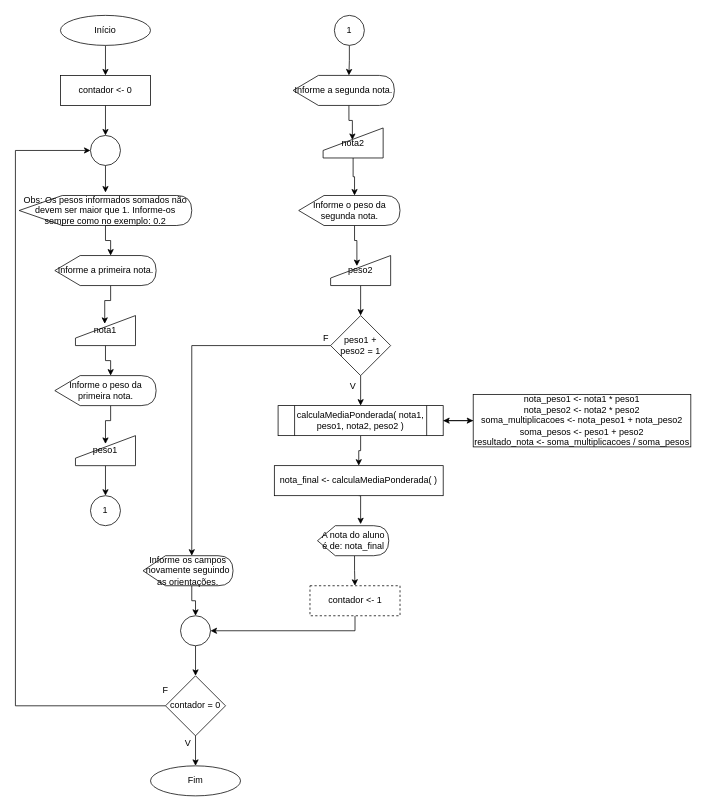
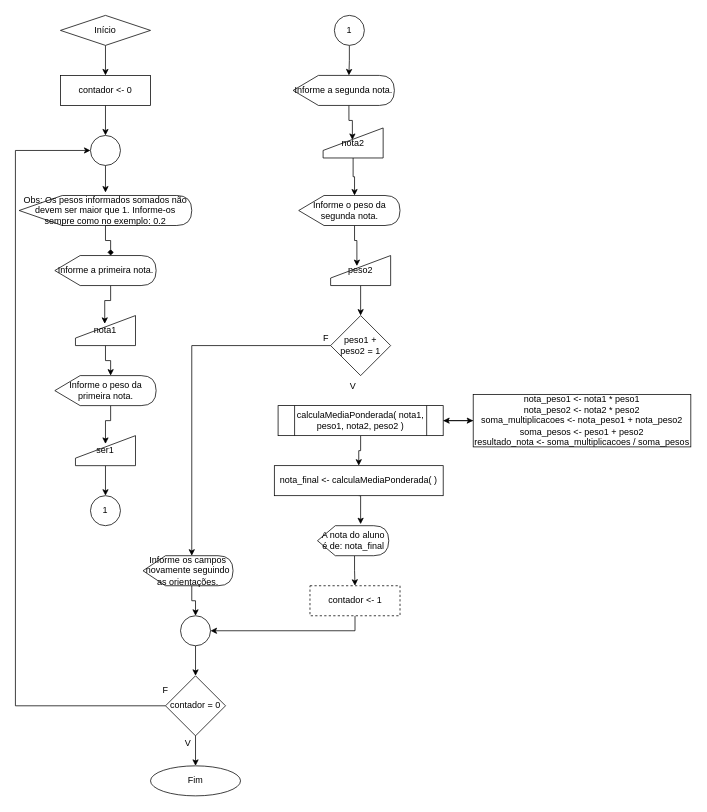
  <mxCell id="0" />
  <mxCell id="1" parent="0" />
  <mxCell id="2" style="edgeStyle=orthogonalEdgeStyle;rounded=0;orthogonalLoop=1;jettySize=auto;html=1;exitX=0.5;exitY=1;exitDx=0;exitDy=0;entryX=0.5;entryY=0;entryDx=0;entryDy=0;" edge="1" parent="1" source="3" target="5"><mxGeometry relative="1" as="geometry" /></mxCell>
- <mxCell id="3" value="Início" style="ellipse;whiteSpace=wrap;html=1;" vertex="1" parent="1"><mxGeometry x="80" y="20" width="120" height="40" as="geometry" /></mxCell>
+ <mxCell id="3" value="Início" style="rhombus;whiteSpace=wrap;html=1;" vertex="1" parent="1"><mxGeometry x="80" y="20" width="120" height="40" as="geometry" /></mxCell>
  <mxCell id="4" style="edgeStyle=orthogonalEdgeStyle;rounded=0;orthogonalLoop=1;jettySize=auto;html=1;exitX=0.5;exitY=1;exitDx=0;exitDy=0;entryX=0.5;entryY=0;entryDx=0;entryDy=0;" edge="1" parent="1" source="5" target="45"><mxGeometry relative="1" as="geometry" /></mxCell>
  <mxCell id="5" value="contador &amp;lt;- 0" style="rounded=0;whiteSpace=wrap;html=1;" vertex="1" parent="1"><mxGeometry x="80" y="100" width="120" height="40" as="geometry" /></mxCell>
- <mxCell id="6" style="edgeStyle=orthogonalEdgeStyle;rounded=0;orthogonalLoop=1;jettySize=auto;html=1;exitX=0;exitY=0;exitDx=133.75;exitDy=40;exitPerimeter=0;entryX=0;entryY=0;entryDx=74.375;entryDy=0;entryPerimeter=0;" edge="1" parent="1" source="7" target="9"><mxGeometry relative="1" as="geometry"><Array as="points"><mxPoint x="140" y="300" /><mxPoint x="140" y="320" /><mxPoint x="147" y="320" /></Array></mxGeometry></mxCell>
+ <mxCell id="6" style="edgeStyle=orthogonalEdgeStyle;rounded=0;orthogonalLoop=1;jettySize=auto;html=1;exitX=0;exitY=0;exitDx=133.75;exitDy=40;exitPerimeter=0;entryX=0;entryY=0;entryDx=74.375;entryDy=0;entryPerimeter=0;endArrow=diamond;" edge="1" parent="1" source="7" target="9"><mxGeometry relative="1" as="geometry"><Array as="points"><mxPoint x="140" y="300" /><mxPoint x="140" y="320" /><mxPoint x="147" y="320" /></Array></mxGeometry></mxCell>
  <mxCell id="7" value="Obs: Os pesos informados somados não devem ser maior que 1. Informe-os sempre como no exemplo: 0.2" style="shape=display;whiteSpace=wrap;html=1;" vertex="1" parent="1"><mxGeometry x="25" y="260" width="230" height="40" as="geometry" /></mxCell>
  <mxCell id="8" style="edgeStyle=orthogonalEdgeStyle;rounded=0;orthogonalLoop=1;jettySize=auto;html=1;exitX=0;exitY=0;exitDx=74.375;exitDy=40;exitPerimeter=0;entryX=0.488;entryY=0.275;entryDx=0;entryDy=0;entryPerimeter=0;" edge="1" parent="1" source="9" target="11"><mxGeometry relative="1" as="geometry" /></mxCell>
  <mxCell id="9" value="Informe a primeira nota." style="shape=display;whiteSpace=wrap;html=1;" vertex="1" parent="1"><mxGeometry x="72.5" y="340" width="135" height="40" as="geometry" /></mxCell>
  <mxCell id="10" style="edgeStyle=orthogonalEdgeStyle;rounded=0;orthogonalLoop=1;jettySize=auto;html=1;exitX=0.5;exitY=1;exitDx=0;exitDy=0;entryX=0;entryY=0;entryDx=74.375;entryDy=0;entryPerimeter=0;" edge="1" parent="1" source="11" target="13"><mxGeometry relative="1" as="geometry" /></mxCell>
  <mxCell id="11" value="nota1" style="shape=manualInput;whiteSpace=wrap;html=1;" vertex="1" parent="1"><mxGeometry x="100" y="420" width="80" height="40" as="geometry" /></mxCell>
  <mxCell id="12" style="edgeStyle=orthogonalEdgeStyle;rounded=0;orthogonalLoop=1;jettySize=auto;html=1;exitX=0;exitY=0;exitDx=74.375;exitDy=40;exitPerimeter=0;entryX=0.5;entryY=0.275;entryDx=0;entryDy=0;entryPerimeter=0;" edge="1" parent="1" source="13" target="15"><mxGeometry relative="1" as="geometry" /></mxCell>
  <mxCell id="13" value="Informe o peso da primeira nota." style="shape=display;whiteSpace=wrap;html=1;" vertex="1" parent="1"><mxGeometry x="72.5" y="500" width="135" height="40" as="geometry" /></mxCell>
  <mxCell id="14" style="edgeStyle=orthogonalEdgeStyle;rounded=0;orthogonalLoop=1;jettySize=auto;html=1;exitX=0.5;exitY=1;exitDx=0;exitDy=0;entryX=0.5;entryY=0;entryDx=0;entryDy=0;" edge="1" parent="1" source="15" target="24"><mxGeometry relative="1" as="geometry" /></mxCell>
- <mxCell id="15" value="peso1" style="shape=manualInput;whiteSpace=wrap;html=1;" vertex="1" parent="1"><mxGeometry x="100" y="580" width="80" height="40" as="geometry" /></mxCell>
+ <mxCell id="15" value="ser1" style="shape=manualInput;whiteSpace=wrap;html=1;" vertex="1" parent="1"><mxGeometry x="100" y="580" width="80" height="40" as="geometry" /></mxCell>
  <mxCell id="16" style="edgeStyle=orthogonalEdgeStyle;rounded=0;orthogonalLoop=1;jettySize=auto;html=1;exitX=0;exitY=0;exitDx=74.375;exitDy=40;exitPerimeter=0;entryX=0.488;entryY=0.4;entryDx=0;entryDy=0;entryPerimeter=0;" edge="1" parent="1" source="17" target="19"><mxGeometry relative="1" as="geometry" /></mxCell>
  <mxCell id="17" value="Informe a segunda nota." style="shape=display;whiteSpace=wrap;html=1;" vertex="1" parent="1"><mxGeometry x="390" y="100" width="135" height="40" as="geometry" /></mxCell>
  <mxCell id="18" style="edgeStyle=orthogonalEdgeStyle;rounded=0;orthogonalLoop=1;jettySize=auto;html=1;exitX=0.5;exitY=1;exitDx=0;exitDy=0;entryX=0;entryY=0;entryDx=74.375;entryDy=0;entryPerimeter=0;" edge="1" parent="1" source="19" target="21"><mxGeometry relative="1" as="geometry" /></mxCell>
  <mxCell id="19" value="nota2" style="shape=manualInput;whiteSpace=wrap;html=1;" vertex="1" parent="1"><mxGeometry x="430" y="170" width="80" height="40" as="geometry" /></mxCell>
  <mxCell id="20" style="edgeStyle=orthogonalEdgeStyle;rounded=0;orthogonalLoop=1;jettySize=auto;html=1;exitX=0;exitY=0;exitDx=74.375;exitDy=40;exitPerimeter=0;entryX=0.438;entryY=0.35;entryDx=0;entryDy=0;entryPerimeter=0;" edge="1" parent="1" source="21" target="23"><mxGeometry relative="1" as="geometry" /></mxCell>
  <mxCell id="21" value="Informe o peso da segunda nota." style="shape=display;whiteSpace=wrap;html=1;" vertex="1" parent="1"><mxGeometry x="397.5" y="260" width="135" height="40" as="geometry" /></mxCell>
  <mxCell id="22" style="edgeStyle=orthogonalEdgeStyle;rounded=0;orthogonalLoop=1;jettySize=auto;html=1;exitX=0.5;exitY=1;exitDx=0;exitDy=0;entryX=0.5;entryY=0;entryDx=0;entryDy=0;" edge="1" parent="1" source="23" target="29"><mxGeometry relative="1" as="geometry" /></mxCell>
  <mxCell id="23" value="peso2" style="shape=manualInput;whiteSpace=wrap;html=1;" vertex="1" parent="1"><mxGeometry x="440" y="340" width="80" height="40" as="geometry" /></mxCell>
  <mxCell id="24" value="1" style="ellipse;whiteSpace=wrap;html=1;aspect=fixed;" vertex="1" parent="1"><mxGeometry x="120" y="660" width="40" height="40" as="geometry" /></mxCell>
  <mxCell id="25" style="edgeStyle=orthogonalEdgeStyle;rounded=0;orthogonalLoop=1;jettySize=auto;html=1;exitX=0.5;exitY=1;exitDx=0;exitDy=0;entryX=0;entryY=0;entryDx=74.375;entryDy=0;entryPerimeter=0;" edge="1" parent="1" source="26" target="17"><mxGeometry relative="1" as="geometry" /></mxCell>
  <mxCell id="26" value="1" style="ellipse;whiteSpace=wrap;html=1;aspect=fixed;" vertex="1" parent="1"><mxGeometry x="445" y="20" width="40" height="40" as="geometry" /></mxCell>
- <mxCell id="27" style="edgeStyle=orthogonalEdgeStyle;rounded=0;orthogonalLoop=1;jettySize=auto;html=1;exitX=0.5;exitY=1;exitDx=0;exitDy=0;entryX=0.5;entryY=0;entryDx=0;entryDy=0;" edge="1" parent="1" source="29" target="32"><mxGeometry relative="1" as="geometry" /></mxCell>
  <mxCell id="28" style="edgeStyle=orthogonalEdgeStyle;rounded=0;orthogonalLoop=1;jettySize=auto;html=1;exitX=0;exitY=0.5;exitDx=0;exitDy=0;entryX=0;entryY=0;entryDx=65;entryDy=0;entryPerimeter=0;" edge="1" parent="1" source="29" target="40"><mxGeometry relative="1" as="geometry" /></mxCell>
  <mxCell id="29" value="peso1 + peso2 = 1" style="rhombus;whiteSpace=wrap;html=1;" vertex="1" parent="1"><mxGeometry x="440" y="420" width="80" height="80" as="geometry" /></mxCell>
  <mxCell id="30" style="edgeStyle=orthogonalEdgeStyle;rounded=0;orthogonalLoop=1;jettySize=auto;html=1;exitX=1;exitY=0.5;exitDx=0;exitDy=0;entryX=0;entryY=0.5;entryDx=0;entryDy=0;" edge="1" parent="1" source="32" target="49"><mxGeometry relative="1" as="geometry" /></mxCell>
  <mxCell id="31" style="edgeStyle=orthogonalEdgeStyle;rounded=0;orthogonalLoop=1;jettySize=auto;html=1;exitX=0.5;exitY=1;exitDx=0;exitDy=0;entryX=0.5;entryY=0;entryDx=0;entryDy=0;" edge="1" parent="1" source="32" target="54"><mxGeometry relative="1" as="geometry" /></mxCell>
  <mxCell id="32" value="calculaMediaPonderada( nota1, peso1, nota2, peso2 )" style="shape=process;whiteSpace=wrap;html=1;backgroundOutline=1;" vertex="1" parent="1"><mxGeometry x="370" y="540" width="220" height="40" as="geometry" /></mxCell>
  <mxCell id="33" value="F" style="text;html=1;strokeColor=none;fillColor=none;align=center;verticalAlign=middle;whiteSpace=wrap;rounded=0;" vertex="1" parent="1"><mxGeometry x="414" y="440" width="40" height="20" as="geometry" /></mxCell>
  <mxCell id="34" value="V" style="text;html=1;strokeColor=none;fillColor=none;align=center;verticalAlign=middle;whiteSpace=wrap;rounded=0;" vertex="1" parent="1"><mxGeometry x="450" y="505" width="40" height="20" as="geometry" /></mxCell>
  <mxCell id="35" style="edgeStyle=orthogonalEdgeStyle;rounded=0;orthogonalLoop=1;jettySize=auto;html=1;exitX=0;exitY=0;exitDx=49.375;exitDy=40;exitPerimeter=0;entryX=0.5;entryY=0;entryDx=0;entryDy=0;" edge="1" parent="1" source="36" target="38"><mxGeometry relative="1" as="geometry" /></mxCell>
  <mxCell id="36" value="A nota do aluno é de:&amp;nbsp;nota_final" style="shape=display;whiteSpace=wrap;html=1;" vertex="1" parent="1"><mxGeometry x="422.5" y="700" width="95" height="40" as="geometry" /></mxCell>
  <mxCell id="37" style="edgeStyle=orthogonalEdgeStyle;rounded=0;orthogonalLoop=1;jettySize=auto;html=1;exitX=0.5;exitY=1;exitDx=0;exitDy=0;entryX=1;entryY=0.5;entryDx=0;entryDy=0;" edge="1" parent="1" source="38" target="47"><mxGeometry relative="1" as="geometry" /></mxCell>
  <mxCell id="38" value="contador &amp;lt;- 1" style="rounded=0;whiteSpace=wrap;html=1;dashed=1;" vertex="1" parent="1"><mxGeometry x="412.5" y="780" width="120" height="40" as="geometry" /></mxCell>
  <mxCell id="39" style="edgeStyle=orthogonalEdgeStyle;rounded=0;orthogonalLoop=1;jettySize=auto;html=1;exitX=0;exitY=0;exitDx=65;exitDy=40;exitPerimeter=0;entryX=0.5;entryY=0;entryDx=0;entryDy=0;" edge="1" parent="1" source="40" target="47"><mxGeometry relative="1" as="geometry" /></mxCell>
  <mxCell id="40" value="Informe os campos novamente seguindo as orientações." style="shape=display;whiteSpace=wrap;html=1;" vertex="1" parent="1"><mxGeometry x="190" y="740" width="120" height="40" as="geometry" /></mxCell>
  <mxCell id="41" style="edgeStyle=orthogonalEdgeStyle;rounded=0;orthogonalLoop=1;jettySize=auto;html=1;exitX=0;exitY=0.5;exitDx=0;exitDy=0;entryX=0;entryY=0.5;entryDx=0;entryDy=0;" edge="1" parent="1" source="43" target="45"><mxGeometry relative="1" as="geometry"><Array as="points"><mxPoint x="20" y="940" /><mxPoint x="20" y="200" /></Array></mxGeometry></mxCell>
  <mxCell id="42" style="edgeStyle=orthogonalEdgeStyle;rounded=0;orthogonalLoop=1;jettySize=auto;html=1;exitX=0.5;exitY=1;exitDx=0;exitDy=0;entryX=0.5;entryY=0;entryDx=0;entryDy=0;" edge="1" parent="1" source="43" target="52"><mxGeometry relative="1" as="geometry" /></mxCell>
  <mxCell id="43" value="contador = 0" style="rhombus;whiteSpace=wrap;html=1;" vertex="1" parent="1"><mxGeometry x="220" y="900" width="80" height="80" as="geometry" /></mxCell>
  <mxCell id="44" style="edgeStyle=orthogonalEdgeStyle;rounded=0;orthogonalLoop=1;jettySize=auto;html=1;exitX=0.5;exitY=1;exitDx=0;exitDy=0;entryX=0.5;entryY=-0.1;entryDx=0;entryDy=0;entryPerimeter=0;" edge="1" parent="1" source="45" target="7"><mxGeometry relative="1" as="geometry" /></mxCell>
  <mxCell id="45" value="" style="ellipse;whiteSpace=wrap;html=1;aspect=fixed;" vertex="1" parent="1"><mxGeometry x="120" y="180" width="40" height="40" as="geometry" /></mxCell>
  <mxCell id="46" style="edgeStyle=orthogonalEdgeStyle;rounded=0;orthogonalLoop=1;jettySize=auto;html=1;exitX=0.5;exitY=1;exitDx=0;exitDy=0;entryX=0.5;entryY=0;entryDx=0;entryDy=0;" edge="1" parent="1" source="47" target="43"><mxGeometry relative="1" as="geometry" /></mxCell>
  <mxCell id="47" value="" style="ellipse;whiteSpace=wrap;html=1;aspect=fixed;" vertex="1" parent="1"><mxGeometry x="240" y="820" width="40" height="40" as="geometry" /></mxCell>
  <mxCell id="48" style="edgeStyle=orthogonalEdgeStyle;rounded=0;orthogonalLoop=1;jettySize=auto;html=1;exitX=0;exitY=0.5;exitDx=0;exitDy=0;entryX=1;entryY=0.5;entryDx=0;entryDy=0;" edge="1" parent="1" source="49" target="32"><mxGeometry relative="1" as="geometry" /></mxCell>
  <mxCell id="49" value="&lt;div&gt;&lt;span&gt;&#09;&lt;/span&gt;nota_peso1 &amp;lt;- nota1 * peso1&lt;/div&gt;&lt;div&gt;&lt;span&gt;&#09;&lt;/span&gt;nota_peso2 &amp;lt;- nota2 * peso2&lt;/div&gt;&lt;div&gt;&lt;span&gt;&#09;&lt;/span&gt;soma_multiplicacoes &amp;lt;- nota_peso1 + nota_peso2&lt;/div&gt;&lt;div&gt;&lt;span&gt;&#09;&lt;/span&gt;soma_pesos &amp;lt;- peso1 + peso2&lt;/div&gt;&lt;div&gt;&lt;span&gt;&#09;&lt;/span&gt;resultado_nota &amp;lt;- soma_multiplicacoes / soma_pesos&lt;/div&gt;" style="rounded=0;whiteSpace=wrap;html=1;" vertex="1" parent="1"><mxGeometry x="630" y="525" width="290" height="70" as="geometry" /></mxCell>
  <mxCell id="50" value="F" style="text;html=1;strokeColor=none;fillColor=none;align=center;verticalAlign=middle;whiteSpace=wrap;rounded=0;" vertex="1" parent="1"><mxGeometry x="200" y="910" width="40" height="20" as="geometry" /></mxCell>
  <mxCell id="51" value="V" style="text;html=1;strokeColor=none;fillColor=none;align=center;verticalAlign=middle;whiteSpace=wrap;rounded=0;" vertex="1" parent="1"><mxGeometry x="230" y="980" width="40" height="20" as="geometry" /></mxCell>
  <mxCell id="52" value="Fim" style="ellipse;whiteSpace=wrap;html=1;" vertex="1" parent="1"><mxGeometry x="200" y="1020" width="120" height="40" as="geometry" /></mxCell>
  <mxCell id="53" style="edgeStyle=orthogonalEdgeStyle;rounded=0;orthogonalLoop=1;jettySize=auto;html=1;exitX=0.5;exitY=1;exitDx=0;exitDy=0;entryX=0.605;entryY=-0.05;entryDx=0;entryDy=0;entryPerimeter=0;" edge="1" parent="1" source="54" target="36"><mxGeometry relative="1" as="geometry" /></mxCell>
  <mxCell id="54" value="&lt;span&gt;nota_final &amp;lt;- calculaMediaPonderada( )&lt;/span&gt;" style="rounded=0;whiteSpace=wrap;html=1;" vertex="1" parent="1"><mxGeometry x="365" y="620" width="225" height="40" as="geometry" /></mxCell>
